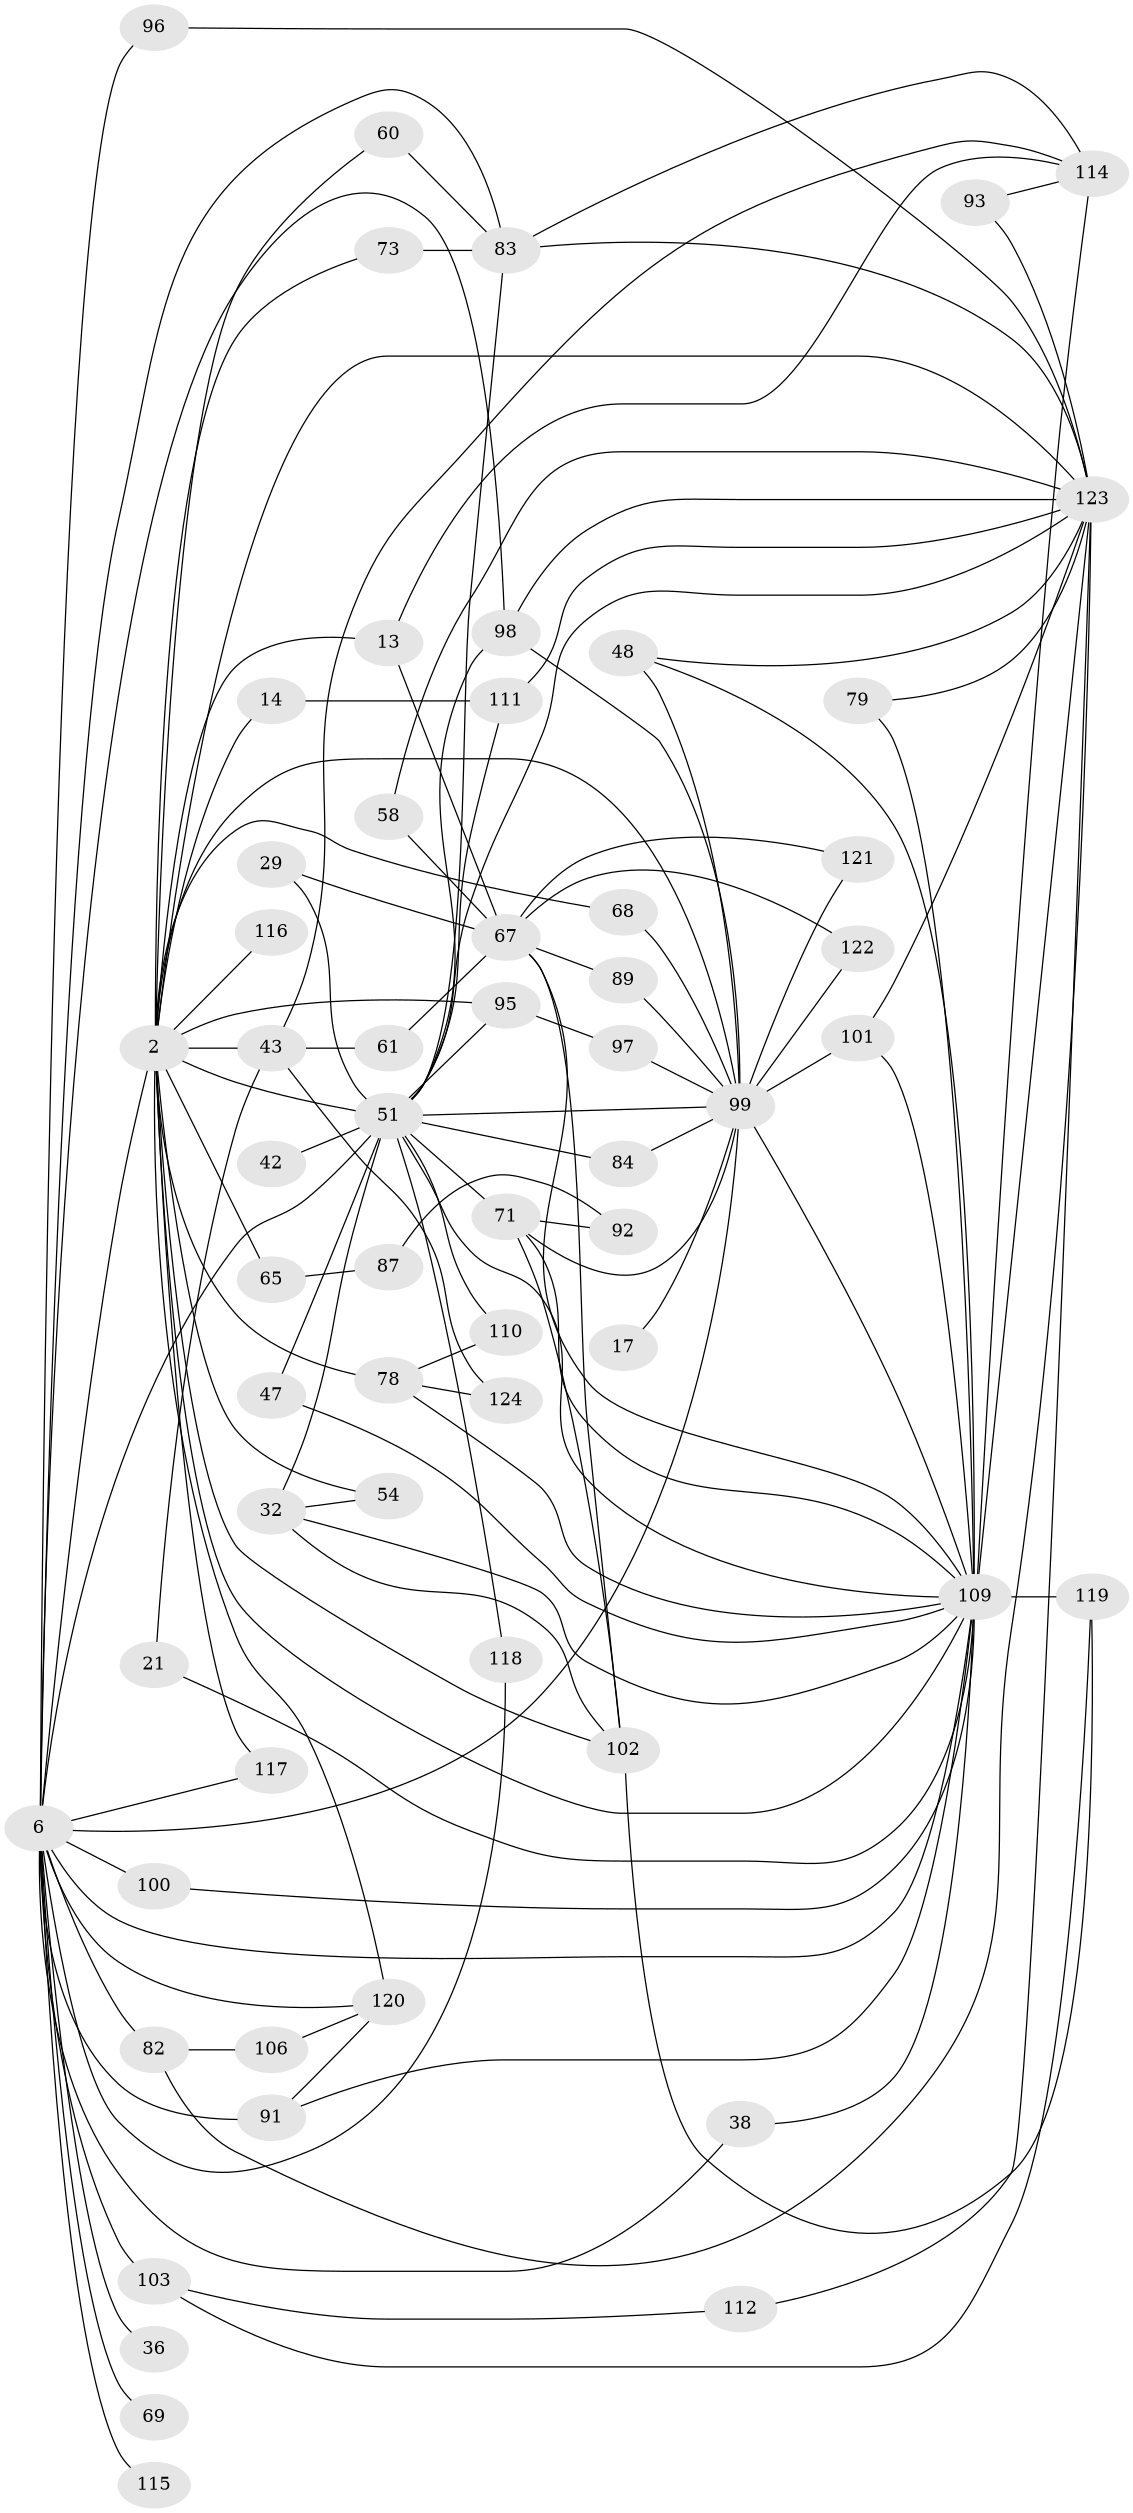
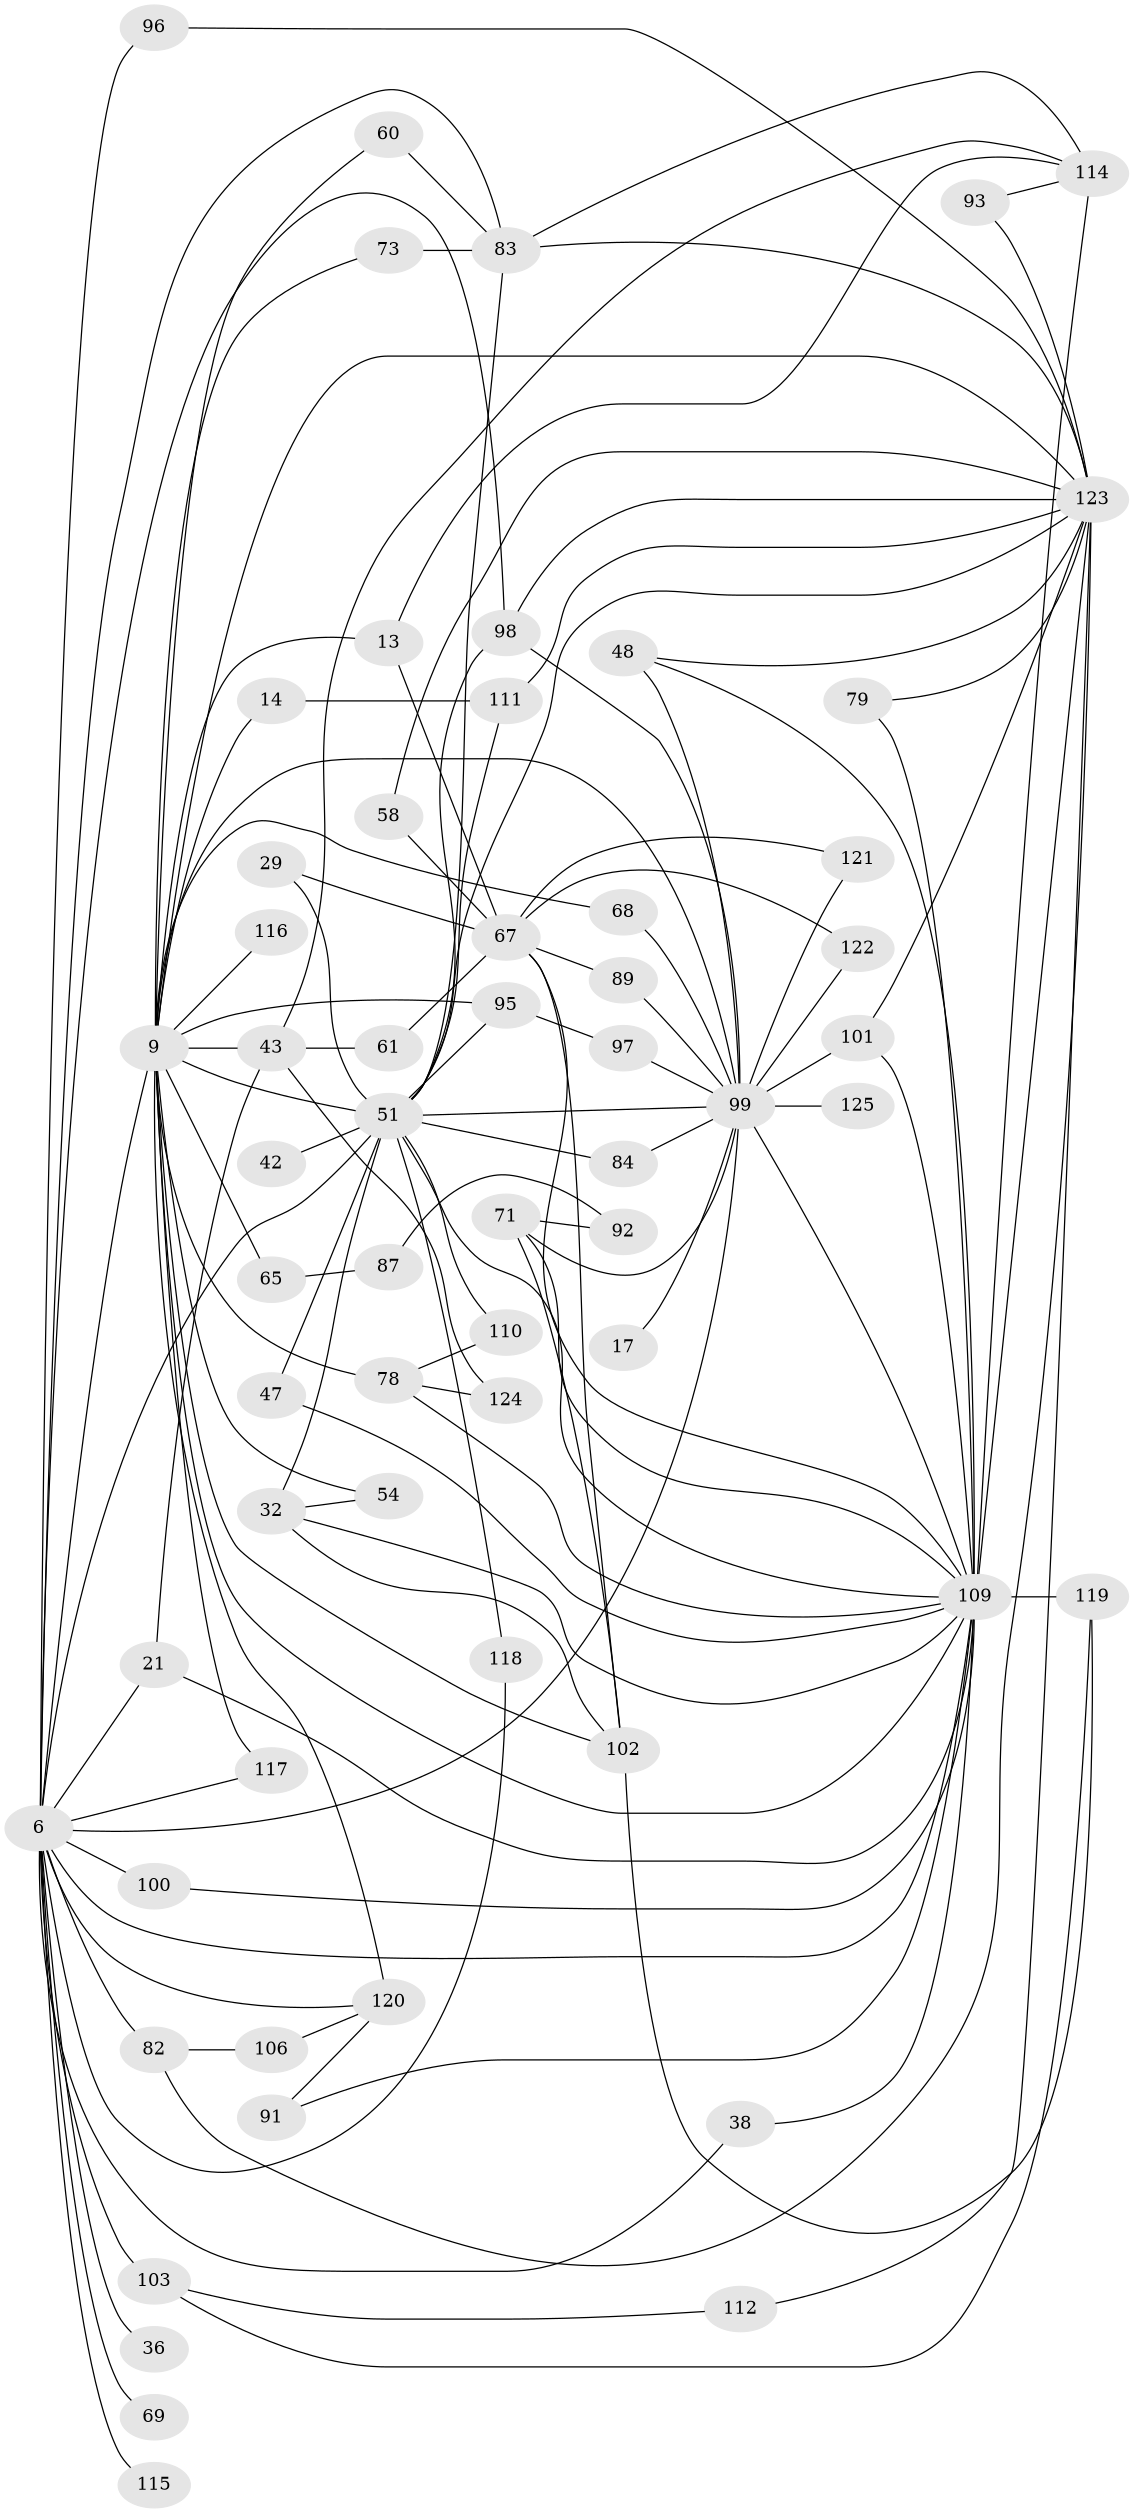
  graph {
    rankdir=LR
    node [color=gray90 style=filled]
    6 [super="+4"]
-   9 [super="+1+5" label=2]
+   9 [super="+1+5"]
    21
    n4 [label=38]
    36
    51 [super="+23+8"]
    69
    82 [super="+53"]
    83 [super="+24+27"]
    96 [super="+85"]
    98 [super="+30+49"]
    99 [super="+28+10"]
    100 [super="+64"]
    103 [super="+90"]
    109 [super="+52+94+3"]
    115
    117 [super="+12"]
    118
    120 [super="+113"]
    13
    14
    43 [super="+39+26"]
    54
    60
    65
    68
    73
    78 [super="+15+46"]
    95 [super="+88"]
    102 [super="+70"]
    116
    123 [super="+55+80+107"]
    111 [super="+108"]
    71 [super="+62+57"]
    84
    110
    106
    114 [super="+44+59"]
    121
    122
    101 [super="+81"]
+   125
    119 [super="+45"]
    112
    67 [super="+19"]
    61
    124
    87
    89 [super="+75"]
    97
    17
    29
    32 [super="+25"]
    42
    47
    48
    92
    58
    79
    91
    93
    6 -- 9 [weight=6]
-   6 -- 91
+   6 -- 21
    6 -- n4
    6 -- 36
    6 -- 51 [weight=5]
    6 -- 69
    6 -- 82 [weight=2]
    6 -- 83
    6 -- 96 [weight=2]
    6 -- 98
    6 -- 99 [weight=4]
    6 -- 100 [weight=2]
    6 -- 103 [weight=2]
    6 -- 109 [weight=4]
    6 -- 115 [weight=2]
    6 -- 117
    6 -- 118
    6 -- 120
    9 -- 51 [weight=7]
    9 -- 99 [weight=7]
    9 -- 109 [weight=5]
    9 -- 117 [weight=2]
    9 -- 120 [weight=3]
    9 -- 13 [weight=2]
    9 -- 14 [weight=2]
    9 -- 43 [weight=3]
    9 -- 54
    9 -- 60
    9 -- 65 [weight=2]
    9 -- 68
    9 -- 73
    9 -- 78
    9 -- 95 [weight=3]
    9 -- 102
    9 -- 116 [weight=2]
    9 -- 123 [weight=7]
    21 -- 109
    21 -- 43
    n4 -- 109
    51 -- 83 [weight=3]
    51 -- 98 [weight=2]
    51 -- 99 [weight=5]
    51 -- 109 [weight=2]
    51 -- 118
    51 -- 95 [weight=2]
    51 -- 123 [weight=3]
    51 -- 111
-   51 -- 71
    51 -- 84
    51 -- 110
    82 -- 123
    82 -- 106
    83 -- 123
    83 -- 114
    96 -- 123
    98 -- 99
    98 -- 123
    99 -- 109 [weight=5]
    99 -- 121
    99 -- 122
    99 -- 101
+   99 -- 125 [weight=2]
    100 -- 109
    103 -- 119
    103 -- 112
    109 -- 123 [weight=2]
    109 -- 114 [weight=2]
    109 -- 119 [weight=3]
    13 -- 114
    13 -- 67
    14 -- 111
    43 -- 114
    43 -- 61
    43 -- 124
    60 -- 83
    65 -- 87
    68 -- 99
    73 -- 83
    78 -- 109 [weight=3]
    78 -- 110
    78 -- 124
    95 -- 97
    102 -- 119
    111 -- 123
    71 -- 99
    71 -- 109
    71 -- 102
    71 -- 92
    84 -- 99
    106 -- 120
    101 -- 109
    101 -- 123
    112 -- 123
    67 -- 109 [weight=4]
    67 -- 102
    67 -- 121
    67 -- 122
    67 -- 89
    61 -- 67
    87 -- 92
    89 -- 99
    97 -- 99
    17 -- 99 [weight=2]
    29 -- 51
    29 -- 67
    32 -- 51
    32 -- 109 [weight=2]
    32 -- 54
    32 -- 102
    42 -- 51 [weight=2]
    47 -- 51
    47 -- 109
    48 -- 99
    48 -- 109
    48 -- 123
    58 -- 123
    58 -- 67
    79 -- 109
    79 -- 123
    91 -- 109
    91 -- 120
    93 -- 123
    93 -- 114
  }
